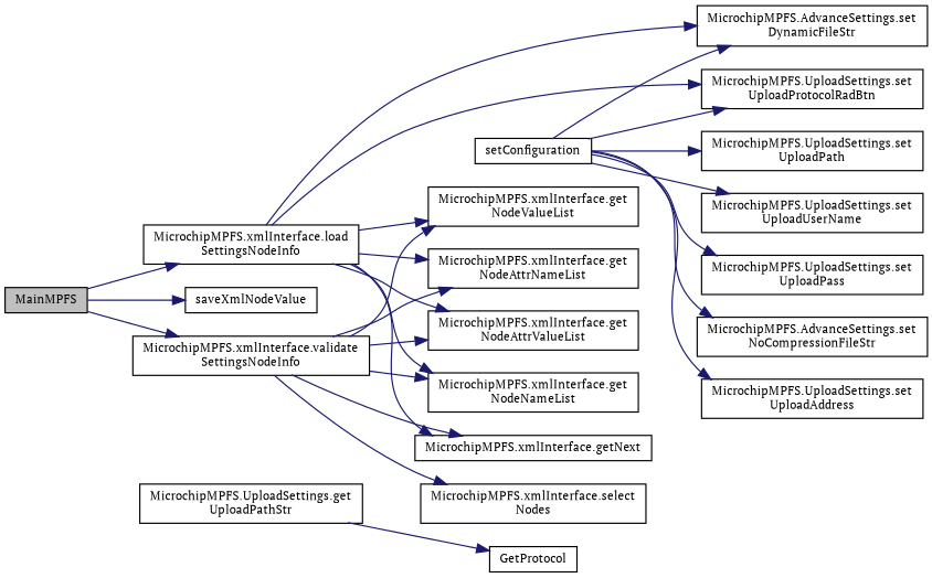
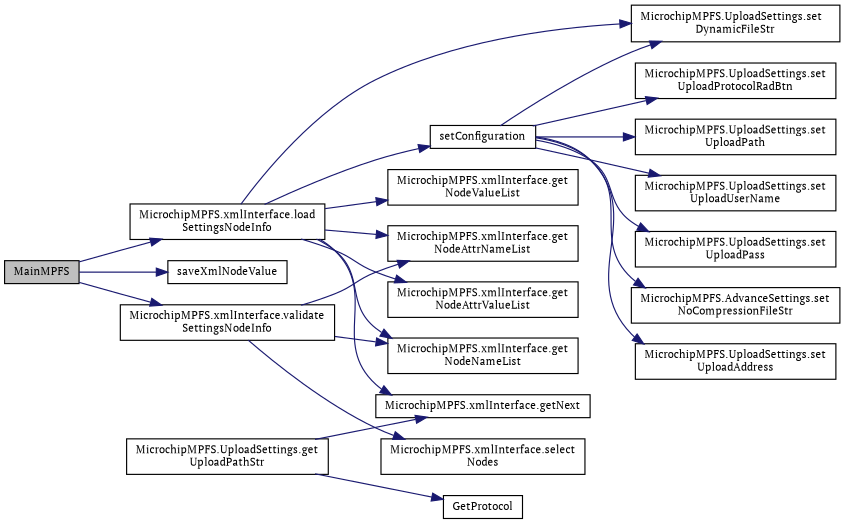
  digraph {
    fontname="PT Serif"
    rankdir=LR
    node [color=black fillcolor=white fontname="PT Serif" fontsize=10 shape=record style=filled]
    edge [color=midnightblue fontname="PT Serif" fontsize=10 labelfontname=Helvetica labelfontsize=10 style=solid]
    n1 [fillcolor=grey75 fontcolor=black height=0.2 label=MainMPFS width=0.4]
    n2 [height=0.2 label="MicrochipMPFS.xmlInterface.validate\lSettingsNodeInfo" width=0.4]
    n3 [height=0.2 label="MicrochipMPFS.xmlInterface.load\lSettingsNodeInfo" width=0.4]
    n4 [height=0.2 label=saveXmlNodeValue width=0.4]
    n5 [height=0.2 label="MicrochipMPFS.xmlInterface.select\lNodes" width=0.4]
    n6 [height=0.2 label="MicrochipMPFS.xmlInterface.getNext" width=0.4]
    n7 [height=0.2 label="MicrochipMPFS.xmlInterface.get\lNodeAttrNameList" width=0.4]
    n8 [height=0.2 label="MicrochipMPFS.xmlInterface.get\lNodeAttrValueList" width=0.4]
    n9 [height=0.2 label="MicrochipMPFS.xmlInterface.get\lNodeNameList" width=0.4]
    n10 [height=0.2 label="MicrochipMPFS.xmlInterface.get\lNodeValueList" width=0.4]
    n11 [height=0.2 label="MicrochipMPFS.UploadSettings.get\lUploadPathStr" width=0.4]
    n12 [height=0.2 label=GetProtocol width=0.4]
    n13 [height=0.2 label=setConfiguration width=0.4]
-   n14 [height=0.2 label="MicrochipMPFS.AdvanceSettings.set\lDynamicFileStr" width=0.4]
+   n14 [height=0.2 label="MicrochipMPFS.UploadSettings.set\lDynamicFileStr" width=0.4]
    n15 [height=0.2 label="MicrochipMPFS.UploadSettings.set\lUploadProtocolRadBtn" width=0.4]
    n16 [height=0.2 label="MicrochipMPFS.AdvanceSettings.set\lNoCompressionFileStr" width=0.4]
    n17 [height=0.2 label="MicrochipMPFS.UploadSettings.set\lUploadAddress" width=0.4]
    n18 [height=0.2 label="MicrochipMPFS.UploadSettings.set\lUploadPath" width=0.4]
    n19 [height=0.2 label="MicrochipMPFS.UploadSettings.set\lUploadUserName" width=0.4]
    n20 [height=0.2 label="MicrochipMPFS.UploadSettings.set\lUploadPass" width=0.4]
    n1 -> n2
    n1 -> n3
    n1 -> n4
    n2 -> n5
-   n2 -> n6
+   n11 -> n6
    n2 -> n7
-   n2 -> n8
    n2 -> n9
-   n2 -> n10
    n3 -> n6
    n3 -> n7
    n3 -> n8
    n3 -> n9
    n3 -> n10
-   n3 -> n15
+   n3 -> n13
    n3 -> n14
    n11 -> n12
    n13 -> n14
    n13 -> n15
    n13 -> n16
    n13 -> n17
    n13 -> n18
    n13 -> n19
    n13 -> n20
  }
